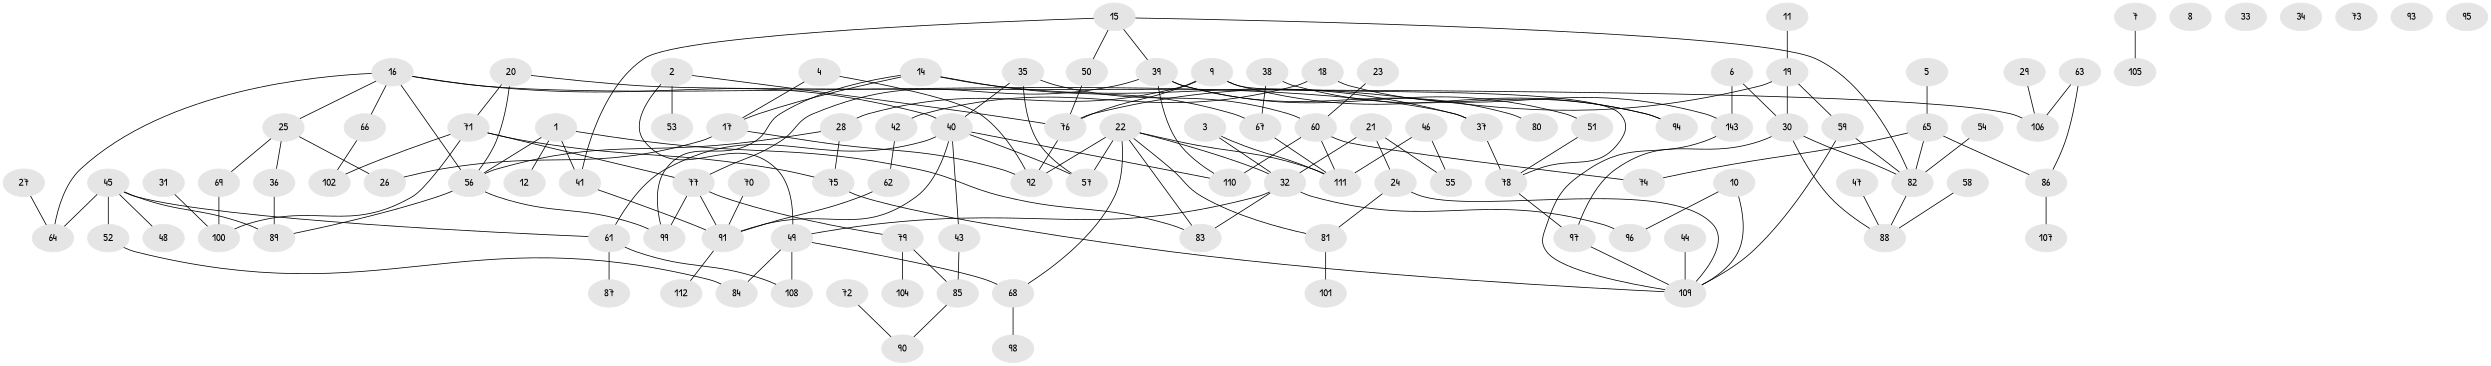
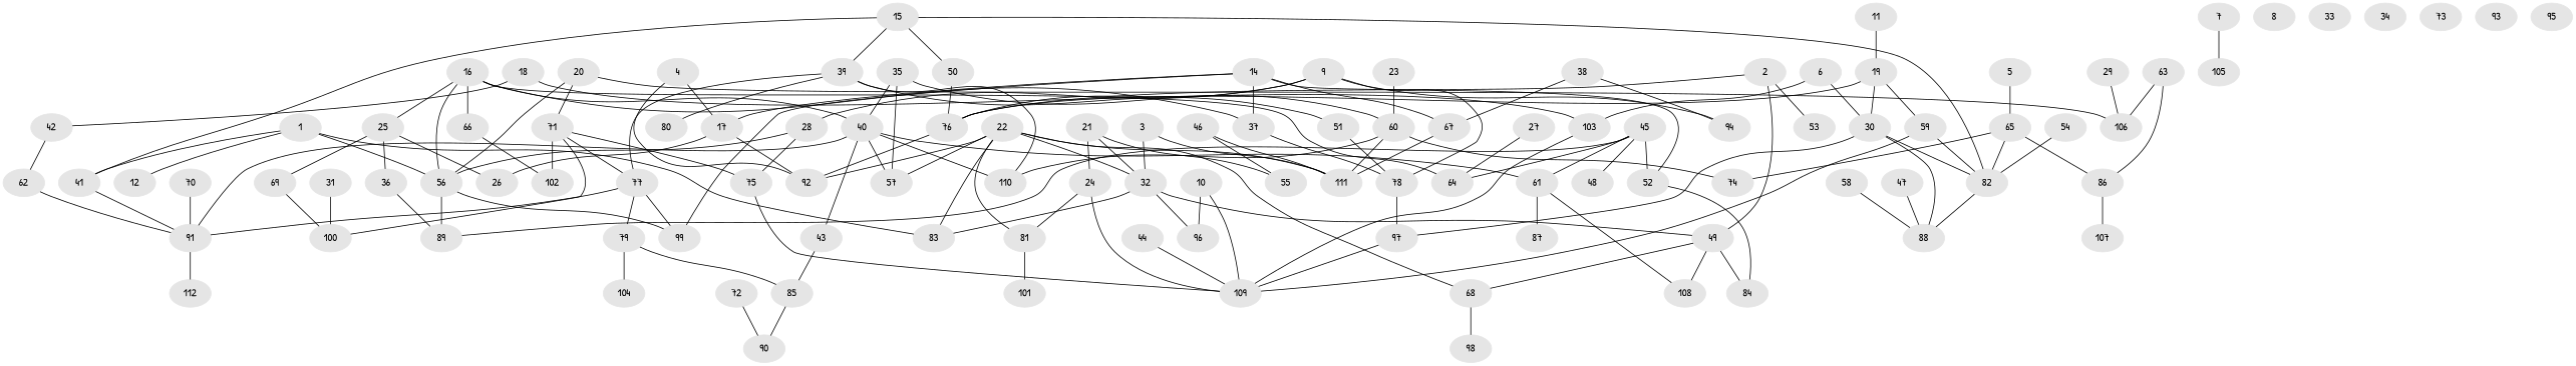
  graph {
    fontname="Patrick Hand"
    node [color=gray90 fontname="Patrick Hand" style=filled]
    edge [fontname="Patrick Hand"]
    1
    12
    41
    56
    83
    91
    99
    89
    2
    49
    53
    76
    68
    84
    108
    92
    3
    32
    111
    96
    4
    17
    26
    5
    65
    82
    74
    86
    6
    30
-   103 [label=143]
+   103
    88
    97
    109
    7
    105
    8
    9
    28
    78
    94
    75
    10
    11
    19
    59
    22
    57
    81
    14
    37
    52
    67
    15
    39
    50
    51
    77
    80
    110
    16
    25
    40
    64
    66
    36
    69
    43
    61
    102
    18
    42
    62
    20
    71
    106
    100
    21
    24
    55
    98
    101
    23
    60
    27
    85
    90
    29
    31
    33
    34
    35
    38
    79
    87
    112
    44
    45
    48
    46
    47
    54
    58
    63
    107
    70
    72
    73
    104
    93
    95
    1 -- 12
    1 -- 41
    1 -- 56
    1 -- 83
    41 -- 91
    56 -- 99
    56 -- 89
    91 -- 112
    2 -- 49
    2 -- 53
    2 -- 76
    49 -- 68
    49 -- 84
    49 -- 108
    76 -- 92
    68 -- 98
    3 -- 32
    3 -- 111
    32 -- 83
    32 -- 49
    32 -- 96
    4 -- 92
    4 -- 17
    17 -- 92
    17 -- 26
    5 -- 65
    65 -- 82
    65 -- 74
    65 -- 86
    82 -- 88
    86 -- 107
    6 -- 30
    6 -- 103
    30 -- 82
    30 -- 88
    30 -- 97
    103 -- 109
    97 -- 109
    7 -- 105
    9 -- 76
    9 -- 28
    9 -- 78
    9 -- 94
    28 -- 56
    28 -- 75
    78 -- 97
    75 -- 109
    10 -- 96
    10 -- 109
    11 -- 19
    19 -- 76
    19 -- 30
    19 -- 59
    59 -- 82
    59 -- 109
    22 -- 83
    22 -- 68
    22 -- 92
    22 -- 32
    22 -- 111
    22 -- 57
    22 -- 81
    81 -- 101
    14 -- 99
    14 -- 17
    14 -- 37
+   14 -- 52
    14 -- 67
    37 -- 78
    52 -- 84
    67 -- 111
    15 -- 41
    15 -- 82
    15 -- 39
    15 -- 50
    39 -- 51
    39 -- 77
    39 -- 80
    39 -- 110
    50 -- 76
    51 -- 78
    77 -- 91
    77 -- 99
    77 -- 79
    16 -- 56
    16 -- 37
    16 -- 25
    16 -- 40
    16 -- 64
    16 -- 66
    25 -- 26
    25 -- 36
    25 -- 69
    40 -- 91
    40 -- 57
    40 -- 110
    40 -- 43
    40 -- 61
    66 -- 102
    36 -- 89
    69 -- 100
    43 -- 85
    61 -- 108
    61 -- 87
    18 -- 103
    18 -- 42
    42 -- 62
    62 -- 91
    20 -- 56
    20 -- 71
    20 -- 106
    71 -- 75
    71 -- 77
    71 -- 102
    71 -- 100
    21 -- 32
    21 -- 24
    21 -- 55
    24 -- 109
    24 -- 81
    23 -- 60
    60 -- 111
    60 -- 74
    60 -- 110
    27 -- 64
    85 -- 90
    29 -- 106
    31 -- 100
    35 -- 57
    35 -- 40
    35 -- 60
    38 -- 94
    38 -- 67
    79 -- 85
    79 -- 104
    44 -- 109
    45 -- 89
    45 -- 52
    45 -- 64
    45 -- 61
    45 -- 48
    46 -- 111
    46 -- 55
    47 -- 88
    54 -- 82
    58 -- 88
    63 -- 86
    63 -- 106
    70 -- 91
    72 -- 90
  }
